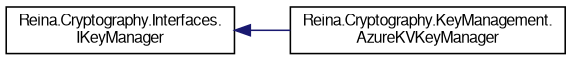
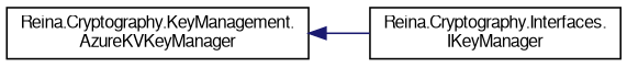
  digraph {
    rankdir=LR
    node [color=black fillcolor=white fontname=FreeSans fontsize=10 shape=record style=filled]
    n1 [height=0.2 label="Reina.Cryptography.Interfaces.\lIKeyManager" width=0.4]
    n2 [height=0.2 label="Reina.Cryptography.KeyManagement.\lAzureKVKeyManager" width=0.4]
-   n1 -> n2 [color=midnightblue dir=back fontname=FreeSans fontsize=10 labelfontname=FreeSans labelfontsize=10 style=solid]
+   n2 -> n1 [color=midnightblue dir=back fontname=FreeSans fontsize=10 labelfontname=FreeSans labelfontsize=10 style=solid]
  }
